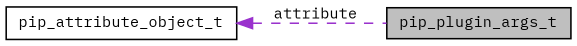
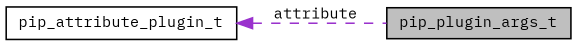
  digraph {
    rankdir=LR
    fontname="IBM Plex Mono"
    node [color=black fontname="IBM Plex Mono" fontsize=10 shape=record style=filled]
    n1 [fillcolor=grey75 fontcolor=black height=0.2 label=pip_plugin_args_t width=0.4]
-   n2 [fillcolor=white height=0.2 label=pip_attribute_object_t width=0.4]
+   n2 [fillcolor=white height=0.2 label=pip_attribute_plugin_t width=0.4]
    n2 -> n1 [color=darkorchid3 dir=back fontname="IBM Plex Mono" fontsize=10 label=" attribute" labelfontname=Helvetica labelfontsize=10 style=dashed]
  }
